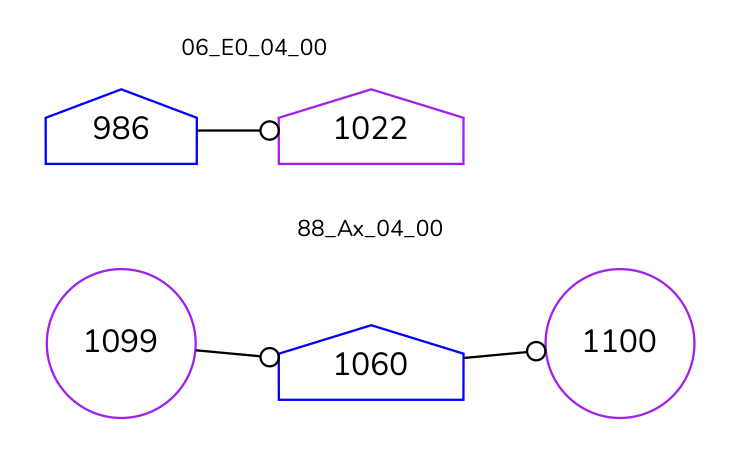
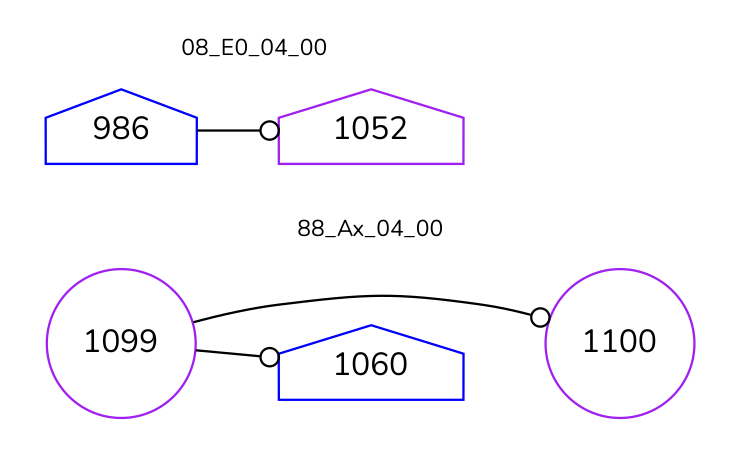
  digraph {
    fontname=Nunito
    rankdir=LR
    node [color=purple fontname=Nunito shape=house]
    edge [arrowhead=odot color=black fontname=Nunito]
    n1 [label=1099 shape=circle]
    n2 [color=blue label=1060]
    n3 [label=1100 shape=circle]
    n4 [color=blue label=986]
-   n5 [label=1022]
+   n5 [label=1052]
    subgraph cluster_1 {
      color=white
      fontsize=10
      label="88_Ax_04_00"
      n1
      n2
      n3
    }
    subgraph cluster_2 {
      color=white
      fontsize=10
-     label="06_E0_04_00"
+     label="08_E0_04_00"
      n4
      n5
    }
    n1 -> n2
-   n2 -> n3
+   n1 -> n3
    n4 -> n5
  }
